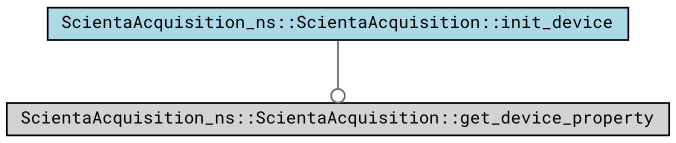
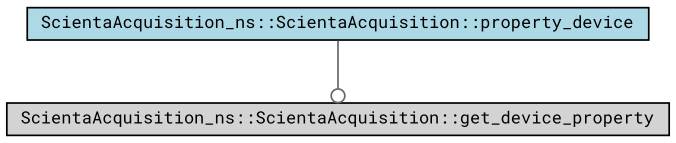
  digraph {
    rankdir=TB
    fontname="Roboto Mono"
    node [color=black fontname="Roboto Mono" fontsize=10 shape=record style=filled]
-   n1 [fillcolor=lightblue fontcolor=black height=0.2 label="ScientaAcquisition_ns::ScientaAcquisition::init_device" width=0.4]
+   n1 [fillcolor=lightblue fontcolor=black height=0.2 label="ScientaAcquisition_ns::ScientaAcquisition::property_device" width=0.4]
    n2 [fillcolor=lightgrey height=0.2 label="ScientaAcquisition_ns::ScientaAcquisition::get_device_property" width=0.4]
    n1 -> n2 [color=gray40 fontname="Roboto Mono" fontsize=10 labelfontname=FreeSans labelfontsize=10 style=solid arrowhead=odot]
  }
